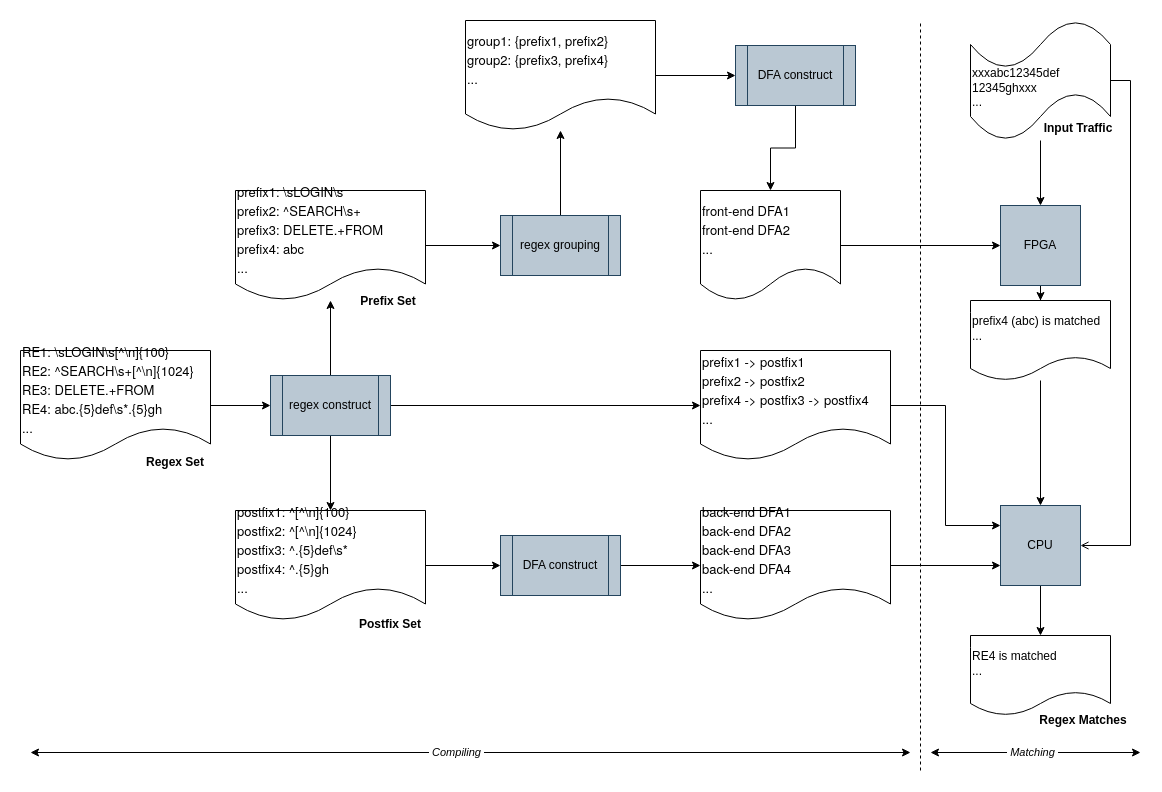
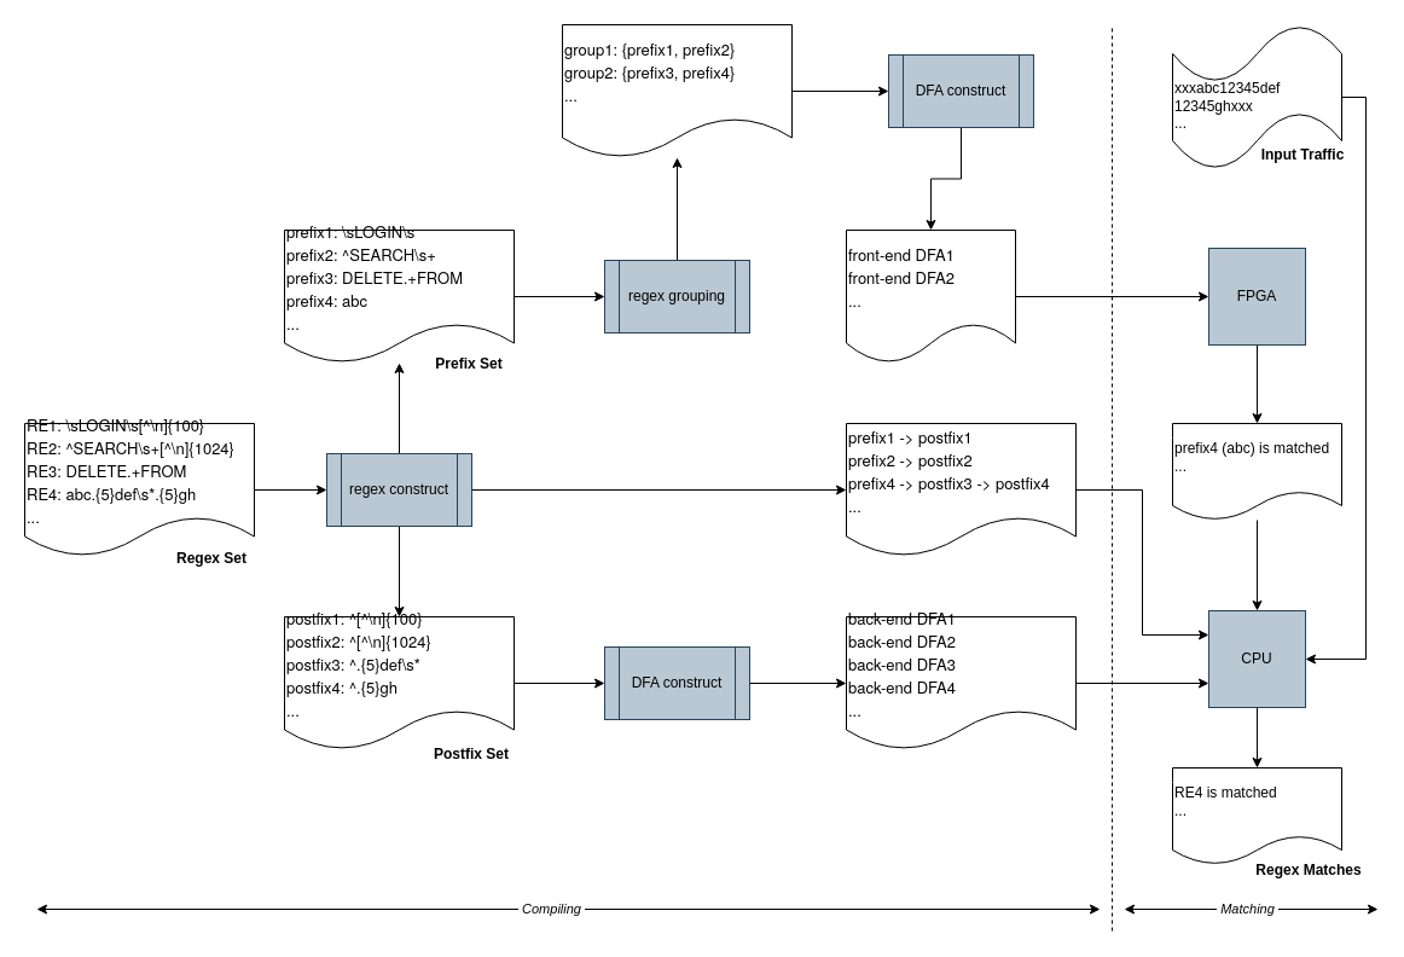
  <mxCell id="0" />
  <mxCell id="1" parent="0" />
  <mxCell id="2" style="edgeStyle=orthogonalEdgeStyle;rounded=0;orthogonalLoop=1;jettySize=auto;html=1;exitX=1;exitY=0.5;exitDx=0;exitDy=0;entryX=0;entryY=0.5;entryDx=0;entryDy=0;" edge="1" parent="1" source="3" target="7"><mxGeometry relative="1" as="geometry" /></mxCell>
  <mxCell id="3" value="&lt;p class=&quot;p1&quot; style=&quot;margin: 0px ; font-stretch: normal ; font-size: 13px ; line-height: normal ; font-family: &amp;#34;helvetica neue&amp;#34;&quot;&gt;&lt;span class=&quot;s1&quot;&gt;RE1: \sLOGIN\s[^\n]{100}&lt;/span&gt;&lt;/p&gt;&lt;p class=&quot;p1&quot; style=&quot;margin: 0px ; font-stretch: normal ; font-size: 13px ; line-height: normal ; font-family: &amp;#34;helvetica neue&amp;#34;&quot;&gt;&lt;span class=&quot;s1&quot;&gt;RE2: ^SEARCH\s+[^\n]{1024}&lt;/span&gt;&lt;/p&gt;&lt;p class=&quot;p1&quot; style=&quot;margin: 0px ; font-stretch: normal ; font-size: 13px ; line-height: normal ; font-family: &amp;#34;helvetica neue&amp;#34;&quot;&gt;&lt;span class=&quot;s1&quot;&gt;RE3: DELETE.+FROM&lt;/span&gt;&lt;/p&gt;&lt;p class=&quot;p1&quot; style=&quot;margin: 0px ; font-stretch: normal ; font-size: 13px ; line-height: normal ; font-family: &amp;#34;helvetica neue&amp;#34;&quot;&gt;&lt;span class=&quot;s1&quot;&gt;RE4: abc.{5}def\s*.{5}gh&lt;/span&gt;&lt;/p&gt;&lt;p class=&quot;p1&quot; style=&quot;margin: 0px ; font-stretch: normal ; font-size: 13px ; line-height: normal ; font-family: &amp;#34;helvetica neue&amp;#34;&quot;&gt;&lt;span class=&quot;s1&quot;&gt;...&lt;/span&gt;&lt;/p&gt;" style="shape=document;whiteSpace=wrap;html=1;boundedLbl=1;align=left;" vertex="1" parent="1"><mxGeometry x="20" y="350" width="190" height="110" as="geometry" /></mxCell>
  <mxCell id="4" style="edgeStyle=orthogonalEdgeStyle;rounded=0;orthogonalLoop=1;jettySize=auto;html=1;exitX=0.5;exitY=0;exitDx=0;exitDy=0;" edge="1" parent="1" source="7" target="9"><mxGeometry relative="1" as="geometry" /></mxCell>
  <mxCell id="5" style="edgeStyle=orthogonalEdgeStyle;rounded=0;orthogonalLoop=1;jettySize=auto;html=1;exitX=0.5;exitY=1;exitDx=0;exitDy=0;entryX=0.5;entryY=0;entryDx=0;entryDy=0;" edge="1" parent="1" source="7" target="11"><mxGeometry relative="1" as="geometry" /></mxCell>
  <mxCell id="6" value="" style="edgeStyle=orthogonalEdgeStyle;rounded=0;orthogonalLoop=1;jettySize=auto;html=1;" edge="1" parent="1" source="7" target="25"><mxGeometry relative="1" as="geometry" /></mxCell>
  <mxCell id="7" value="regex construct" style="shape=process;whiteSpace=wrap;html=1;backgroundOutline=1;fillColor=#bac8d3;strokeColor=#23445d;" vertex="1" parent="1"><mxGeometry x="270" y="375" width="120" height="60" as="geometry" /></mxCell>
  <mxCell id="8" style="edgeStyle=orthogonalEdgeStyle;rounded=0;orthogonalLoop=1;jettySize=auto;html=1;exitX=1;exitY=0.5;exitDx=0;exitDy=0;entryX=0;entryY=0.5;entryDx=0;entryDy=0;" edge="1" parent="1" source="9" target="13"><mxGeometry relative="1" as="geometry" /></mxCell>
  <mxCell id="9" value="&lt;p class=&quot;p1&quot; style=&quot;margin: 0px ; font-stretch: normal ; line-height: normal&quot;&gt;&lt;font face=&quot;helvetica neue&quot;&gt;&lt;span style=&quot;font-size: 13px&quot;&gt;prefix1: \sLOGIN\s&lt;/span&gt;&lt;/font&gt;&lt;/p&gt;&lt;p class=&quot;p1&quot; style=&quot;margin: 0px ; font-stretch: normal ; line-height: normal&quot;&gt;&lt;font face=&quot;helvetica neue&quot;&gt;&lt;span style=&quot;font-size: 13px&quot;&gt;prefix2: ^SEARCH\s+&lt;/span&gt;&lt;/font&gt;&lt;/p&gt;&lt;p class=&quot;p1&quot; style=&quot;margin: 0px ; font-stretch: normal ; line-height: normal&quot;&gt;&lt;font face=&quot;helvetica neue&quot;&gt;&lt;span style=&quot;font-size: 13px&quot;&gt;prefix3: DELETE.+FROM&lt;/span&gt;&lt;/font&gt;&lt;/p&gt;&lt;p class=&quot;p1&quot; style=&quot;margin: 0px ; font-stretch: normal ; line-height: normal&quot;&gt;&lt;font face=&quot;helvetica neue&quot;&gt;&lt;span style=&quot;font-size: 13px&quot;&gt;prefix4: abc&lt;/span&gt;&lt;/font&gt;&lt;/p&gt;&lt;p class=&quot;p1&quot; style=&quot;margin: 0px ; font-stretch: normal ; line-height: normal&quot;&gt;&lt;font face=&quot;helvetica neue&quot;&gt;&lt;span style=&quot;font-size: 13px&quot;&gt;...&lt;/span&gt;&lt;/font&gt;&lt;/p&gt;" style="shape=document;whiteSpace=wrap;html=1;boundedLbl=1;align=left;" vertex="1" parent="1"><mxGeometry x="235" y="190" width="190" height="110" as="geometry" /></mxCell>
  <mxCell id="10" value="" style="edgeStyle=orthogonalEdgeStyle;rounded=0;orthogonalLoop=1;jettySize=auto;html=1;" edge="1" parent="1" source="11" target="19"><mxGeometry relative="1" as="geometry" /></mxCell>
  <mxCell id="11" value="&lt;p class=&quot;p1&quot; style=&quot;margin: 0px ; font-stretch: normal ; line-height: normal&quot;&gt;&lt;font face=&quot;helvetica neue&quot;&gt;&lt;span style=&quot;font-size: 13px&quot;&gt;postfix1: ^[^\n]{100}&lt;/span&gt;&lt;/font&gt;&lt;/p&gt;&lt;p class=&quot;p1&quot; style=&quot;margin: 0px ; font-stretch: normal ; line-height: normal&quot;&gt;&lt;font face=&quot;helvetica neue&quot;&gt;&lt;span style=&quot;font-size: 13px&quot;&gt;postfix2: ^[^\n]{1024}&lt;/span&gt;&lt;/font&gt;&lt;/p&gt;&lt;p class=&quot;p1&quot; style=&quot;margin: 0px ; font-stretch: normal ; line-height: normal&quot;&gt;&lt;font face=&quot;helvetica neue&quot;&gt;&lt;span style=&quot;font-size: 13px&quot;&gt;postfix3: ^.{5}def\s*&lt;/span&gt;&lt;/font&gt;&lt;/p&gt;&lt;p class=&quot;p1&quot; style=&quot;margin: 0px ; font-stretch: normal ; line-height: normal&quot;&gt;&lt;font face=&quot;helvetica neue&quot;&gt;&lt;span style=&quot;font-size: 13px&quot;&gt;postfix4: ^.{5}gh&lt;/span&gt;&lt;/font&gt;&lt;/p&gt;&lt;p class=&quot;p1&quot; style=&quot;margin: 0px ; font-stretch: normal ; line-height: normal&quot;&gt;&lt;font face=&quot;helvetica neue&quot;&gt;&lt;span style=&quot;font-size: 13px&quot;&gt;...&lt;/span&gt;&lt;/font&gt;&lt;/p&gt;" style="shape=document;whiteSpace=wrap;html=1;boundedLbl=1;align=left;" vertex="1" parent="1"><mxGeometry x="235" y="510" width="190" height="110" as="geometry" /></mxCell>
  <mxCell id="12" value="" style="edgeStyle=orthogonalEdgeStyle;rounded=0;orthogonalLoop=1;jettySize=auto;html=1;" edge="1" parent="1" source="13" target="15"><mxGeometry relative="1" as="geometry" /></mxCell>
  <mxCell id="13" value="regex grouping" style="shape=process;whiteSpace=wrap;html=1;backgroundOutline=1;fillColor=#bac8d3;strokeColor=#23445d;" vertex="1" parent="1"><mxGeometry x="500" y="215" width="120" height="60" as="geometry" /></mxCell>
  <mxCell id="14" value="" style="edgeStyle=orthogonalEdgeStyle;rounded=0;orthogonalLoop=1;jettySize=auto;html=1;" edge="1" parent="1" source="15" target="17"><mxGeometry relative="1" as="geometry" /></mxCell>
  <mxCell id="15" value="&lt;p class=&quot;p1&quot; style=&quot;margin: 0px ; font-stretch: normal ; line-height: normal&quot;&gt;&lt;font face=&quot;helvetica neue&quot;&gt;&lt;span style=&quot;font-size: 13px&quot;&gt;group1: {prefix1, prefix2}&lt;/span&gt;&lt;/font&gt;&lt;/p&gt;&lt;p class=&quot;p1&quot; style=&quot;margin: 0px ; font-stretch: normal ; line-height: normal&quot;&gt;&lt;font face=&quot;helvetica neue&quot;&gt;&lt;span style=&quot;font-size: 13px&quot;&gt;group2: {prefix3, prefix4}&lt;/span&gt;&lt;/font&gt;&lt;/p&gt;&lt;p class=&quot;p1&quot; style=&quot;margin: 0px ; font-stretch: normal ; line-height: normal&quot;&gt;&lt;font face=&quot;helvetica neue&quot;&gt;&lt;span style=&quot;font-size: 13px&quot;&gt;...&lt;/span&gt;&lt;/font&gt;&lt;/p&gt;" style="shape=document;whiteSpace=wrap;html=1;boundedLbl=1;align=left;" vertex="1" parent="1"><mxGeometry x="465" y="20" width="190" height="110" as="geometry" /></mxCell>
  <mxCell id="16" value="" style="edgeStyle=orthogonalEdgeStyle;rounded=0;orthogonalLoop=1;jettySize=auto;html=1;" edge="1" parent="1" source="17" target="21"><mxGeometry relative="1" as="geometry" /></mxCell>
  <mxCell id="17" value="DFA construct" style="shape=process;whiteSpace=wrap;html=1;backgroundOutline=1;fillColor=#bac8d3;strokeColor=#23445d;" vertex="1" parent="1"><mxGeometry x="735" y="45" width="120" height="60" as="geometry" /></mxCell>
  <mxCell id="18" value="" style="edgeStyle=orthogonalEdgeStyle;rounded=0;orthogonalLoop=1;jettySize=auto;html=1;" edge="1" parent="1" source="19" target="23"><mxGeometry relative="1" as="geometry" /></mxCell>
  <mxCell id="19" value="DFA construct" style="shape=process;whiteSpace=wrap;html=1;backgroundOutline=1;fillColor=#bac8d3;strokeColor=#23445d;" vertex="1" parent="1"><mxGeometry x="500" y="535" width="120" height="60" as="geometry" /></mxCell>
  <mxCell id="20" value="" style="edgeStyle=orthogonalEdgeStyle;rounded=0;orthogonalLoop=1;jettySize=auto;html=1;" edge="1" parent="1" source="21" target="27"><mxGeometry relative="1" as="geometry" /></mxCell>
  <mxCell id="21" value="&lt;p class=&quot;p1&quot; style=&quot;margin: 0px ; font-stretch: normal ; line-height: normal&quot;&gt;&lt;font face=&quot;helvetica neue&quot;&gt;&lt;span style=&quot;font-size: 13px&quot;&gt;front-end DFA1&lt;/span&gt;&lt;/font&gt;&lt;/p&gt;&lt;p class=&quot;p1&quot; style=&quot;margin: 0px ; font-stretch: normal ; line-height: normal&quot;&gt;&lt;font face=&quot;helvetica neue&quot;&gt;&lt;span style=&quot;font-size: 13px&quot;&gt;front-end DFA2&lt;/span&gt;&lt;/font&gt;&lt;/p&gt;&lt;p class=&quot;p1&quot; style=&quot;margin: 0px ; font-stretch: normal ; line-height: normal&quot;&gt;&lt;font face=&quot;helvetica neue&quot;&gt;&lt;span style=&quot;font-size: 13px&quot;&gt;...&lt;/span&gt;&lt;/font&gt;&lt;/p&gt;" style="shape=document;whiteSpace=wrap;html=1;boundedLbl=1;align=left;" vertex="1" parent="1"><mxGeometry x="700" y="190" width="140" height="110" as="geometry" /></mxCell>
  <mxCell id="22" style="edgeStyle=orthogonalEdgeStyle;rounded=0;orthogonalLoop=1;jettySize=auto;html=1;exitX=1;exitY=0.5;exitDx=0;exitDy=0;entryX=0;entryY=0.75;entryDx=0;entryDy=0;" edge="1" parent="1" source="23" target="29"><mxGeometry relative="1" as="geometry" /></mxCell>
  <mxCell id="23" value="&lt;p class=&quot;p1&quot; style=&quot;margin: 0px ; font-stretch: normal ; line-height: normal&quot;&gt;&lt;font face=&quot;helvetica neue&quot;&gt;&lt;span style=&quot;font-size: 13px&quot;&gt;back-end DFA1&lt;/span&gt;&lt;/font&gt;&lt;/p&gt;&lt;p class=&quot;p1&quot; style=&quot;margin: 0px ; font-stretch: normal ; line-height: normal&quot;&gt;&lt;font face=&quot;helvetica neue&quot;&gt;&lt;span style=&quot;font-size: 13px&quot;&gt;back-end DFA2&lt;/span&gt;&lt;/font&gt;&lt;/p&gt;&lt;p class=&quot;p1&quot; style=&quot;margin: 0px ; font-stretch: normal ; line-height: normal&quot;&gt;&lt;font face=&quot;helvetica neue&quot;&gt;&lt;span style=&quot;font-size: 13px&quot;&gt;back-end DFA3&lt;/span&gt;&lt;/font&gt;&lt;/p&gt;&lt;p class=&quot;p1&quot; style=&quot;margin: 0px ; font-stretch: normal ; line-height: normal&quot;&gt;&lt;font face=&quot;helvetica neue&quot;&gt;&lt;span style=&quot;font-size: 13px&quot;&gt;back-end DFA4&lt;/span&gt;&lt;/font&gt;&lt;/p&gt;&lt;p class=&quot;p1&quot; style=&quot;margin: 0px ; font-stretch: normal ; line-height: normal&quot;&gt;&lt;font face=&quot;helvetica neue&quot;&gt;&lt;span style=&quot;font-size: 13px&quot;&gt;...&lt;/span&gt;&lt;/font&gt;&lt;/p&gt;" style="shape=document;whiteSpace=wrap;html=1;boundedLbl=1;align=left;" vertex="1" parent="1"><mxGeometry x="700" y="510" width="190" height="110" as="geometry" /></mxCell>
  <mxCell id="24" style="edgeStyle=orthogonalEdgeStyle;rounded=0;orthogonalLoop=1;jettySize=auto;html=1;entryX=0;entryY=0.25;entryDx=0;entryDy=0;" edge="1" parent="1" source="25" target="29"><mxGeometry relative="1" as="geometry" /></mxCell>
  <mxCell id="25" value="&lt;p class=&quot;p1&quot; style=&quot;margin: 0px ; font-stretch: normal ; line-height: normal&quot;&gt;&lt;font face=&quot;helvetica neue&quot;&gt;&lt;span style=&quot;font-size: 13px&quot;&gt;prefix1 -&amp;gt; postfix1&lt;/span&gt;&lt;/font&gt;&lt;/p&gt;&lt;p class=&quot;p1&quot; style=&quot;margin: 0px ; font-stretch: normal ; line-height: normal&quot;&gt;&lt;font face=&quot;helvetica neue&quot;&gt;&lt;span style=&quot;font-size: 13px&quot;&gt;prefix2 -&amp;gt; postfix2&lt;/span&gt;&lt;/font&gt;&lt;/p&gt;&lt;p class=&quot;p1&quot; style=&quot;margin: 0px ; font-stretch: normal ; line-height: normal&quot;&gt;&lt;font face=&quot;helvetica neue&quot;&gt;&lt;span style=&quot;font-size: 13px&quot;&gt;prefix4 -&amp;gt; postfix3 -&amp;gt; postfix4&lt;/span&gt;&lt;/font&gt;&lt;/p&gt;&lt;p class=&quot;p1&quot; style=&quot;margin: 0px ; font-stretch: normal ; line-height: normal&quot;&gt;&lt;font face=&quot;helvetica neue&quot;&gt;&lt;span style=&quot;font-size: 13px&quot;&gt;...&lt;/span&gt;&lt;/font&gt;&lt;/p&gt;" style="shape=document;whiteSpace=wrap;html=1;boundedLbl=1;align=left;" vertex="1" parent="1"><mxGeometry x="700" y="350" width="190" height="110" as="geometry" /></mxCell>
  <mxCell id="26" value="" style="edgeStyle=orthogonalEdgeStyle;rounded=0;orthogonalLoop=1;jettySize=auto;html=1;" edge="1" parent="1" source="27" target="34"><mxGeometry relative="1" as="geometry" /></mxCell>
  <mxCell id="27" value="FPGA" style="whiteSpace=wrap;html=1;aspect=fixed;fillColor=#bac8d3;strokeColor=#23445d;" vertex="1" parent="1"><mxGeometry x="1000" y="205" width="80" height="80" as="geometry" /></mxCell>
  <mxCell id="28" value="" style="edgeStyle=orthogonalEdgeStyle;rounded=0;orthogonalLoop=1;jettySize=auto;html=1;" edge="1" parent="1" source="29" target="35"><mxGeometry relative="1" as="geometry" /></mxCell>
  <mxCell id="29" value="CPU" style="whiteSpace=wrap;html=1;aspect=fixed;fillColor=#bac8d3;strokeColor=#23445d;" vertex="1" parent="1"><mxGeometry x="1000" y="505" width="80" height="80" as="geometry" /></mxCell>
- <mxCell id="30" value="" style="edgeStyle=orthogonalEdgeStyle;rounded=0;orthogonalLoop=1;jettySize=auto;html=1;" edge="1" parent="1" source="32" target="27"><mxGeometry relative="1" as="geometry" /></mxCell>
- <mxCell id="31" style="edgeStyle=orthogonalEdgeStyle;rounded=0;orthogonalLoop=1;jettySize=auto;html=1;entryX=1;entryY=0.5;entryDx=0;entryDy=0;exitX=1;exitY=0.5;exitDx=0;exitDy=0;exitPerimeter=0;endArrow=open;" edge="1" parent="1" source="32" target="29"><mxGeometry relative="1" as="geometry" /></mxCell>
+ <mxCell id="31" style="edgeStyle=orthogonalEdgeStyle;rounded=0;orthogonalLoop=1;jettySize=auto;html=1;entryX=1;entryY=0.5;entryDx=0;entryDy=0;exitX=1;exitY=0.5;exitDx=0;exitDy=0;exitPerimeter=0;" edge="1" parent="1" source="32" target="29"><mxGeometry relative="1" as="geometry" /></mxCell>
  <mxCell id="32" value="&lt;br&gt;xxxabc12345def&lt;br&gt;12345ghxxx&lt;br&gt;..." style="shape=tape;whiteSpace=wrap;html=1;align=left;" vertex="1" parent="1"><mxGeometry x="970" y="20" width="140" height="120" as="geometry" /></mxCell>
  <mxCell id="33" value="" style="edgeStyle=orthogonalEdgeStyle;rounded=0;orthogonalLoop=1;jettySize=auto;html=1;" edge="1" parent="1" source="34" target="29"><mxGeometry relative="1" as="geometry" /></mxCell>
- <mxCell id="34" value="prefix4 (abc) is matched&lt;br&gt;..." style="shape=document;whiteSpace=wrap;html=1;boundedLbl=1;align=left;" vertex="1" parent="1"><mxGeometry x="970" y="300" width="140" height="80" as="geometry" /></mxCell>
+ <mxCell id="34" value="prefix4 (abc) is matched&lt;br&gt;..." style="shape=document;whiteSpace=wrap;html=1;boundedLbl=1;align=left;" vertex="1" parent="1"><mxGeometry x="970" y="350" width="140" height="80" as="geometry" /></mxCell>
  <mxCell id="35" value="RE4 is matched&lt;br&gt;..." style="shape=document;whiteSpace=wrap;html=1;boundedLbl=1;align=left;" vertex="1" parent="1"><mxGeometry x="970" y="635" width="140" height="80" as="geometry" /></mxCell>
  <mxCell id="36" value="&lt;b&gt;Regex Set&lt;/b&gt;" style="text;html=1;strokeColor=none;fillColor=none;align=center;verticalAlign=middle;whiteSpace=wrap;rounded=0;" vertex="1" parent="1"><mxGeometry x="140" y="452" width="70" height="20" as="geometry" /></mxCell>
  <mxCell id="37" value="&lt;b&gt;Prefix Set&lt;/b&gt;" style="text;html=1;strokeColor=none;fillColor=none;align=center;verticalAlign=middle;whiteSpace=wrap;rounded=0;" vertex="1" parent="1"><mxGeometry x="353" y="291" width="70" height="20" as="geometry" /></mxCell>
  <mxCell id="38" value="&lt;b&gt;Postfix Set&lt;/b&gt;" style="text;html=1;strokeColor=none;fillColor=none;align=center;verticalAlign=middle;whiteSpace=wrap;rounded=0;" vertex="1" parent="1"><mxGeometry x="355" y="614" width="70" height="20" as="geometry" /></mxCell>
  <mxCell id="39" value="&lt;b&gt;Input Traffic&lt;/b&gt;" style="text;html=1;strokeColor=none;fillColor=none;align=center;verticalAlign=middle;whiteSpace=wrap;rounded=0;" vertex="1" parent="1"><mxGeometry x="1033" y="118" width="90" height="20" as="geometry" /></mxCell>
  <mxCell id="40" value="&lt;b&gt;Regex Matches&lt;/b&gt;" style="text;html=1;strokeColor=none;fillColor=none;align=center;verticalAlign=middle;whiteSpace=wrap;rounded=0;" vertex="1" parent="1"><mxGeometry x="1034.5" y="710" width="95.5" height="20" as="geometry" /></mxCell>
  <mxCell id="41" value="" style="endArrow=none;dashed=1;html=1;" edge="1" parent="1"><mxGeometry width="50" height="50" relative="1" as="geometry"><mxPoint x="920" y="770" as="sourcePoint" /><mxPoint x="920" y="20" as="targetPoint" /></mxGeometry></mxCell>
  <mxCell id="42" value="" style="endArrow=classic;startArrow=classic;html=1;" edge="1" parent="1"><mxGeometry width="50" height="50" relative="1" as="geometry"><mxPoint x="30" y="752" as="sourcePoint" /><mxPoint x="910" y="752" as="targetPoint" /></mxGeometry></mxCell>
  <mxCell id="43" value="&lt;i&gt;&amp;nbsp;Compiling&amp;nbsp;&lt;/i&gt;" style="edgeLabel;html=1;align=center;verticalAlign=middle;resizable=0;points=[];" vertex="1" connectable="0" parent="42"><mxGeometry x="-0.034" y="-2" relative="1" as="geometry"><mxPoint y="-3" as="offset" /></mxGeometry></mxCell>
  <mxCell id="44" value="" style="endArrow=classic;startArrow=classic;html=1;" edge="1" parent="1"><mxGeometry width="50" height="50" relative="1" as="geometry"><mxPoint x="930" y="752" as="sourcePoint" /><mxPoint x="1140" y="752" as="targetPoint" /></mxGeometry></mxCell>
  <mxCell id="45" value="&lt;i&gt;&amp;nbsp;Matching&amp;nbsp;&lt;/i&gt;" style="edgeLabel;html=1;align=center;verticalAlign=middle;resizable=0;points=[];" vertex="1" connectable="0" parent="44"><mxGeometry x="-0.034" y="-2" relative="1" as="geometry"><mxPoint y="-3" as="offset" /></mxGeometry></mxCell>
